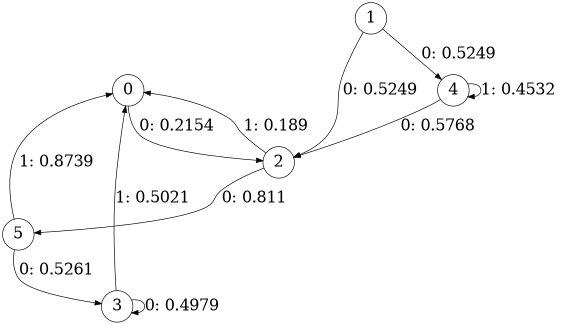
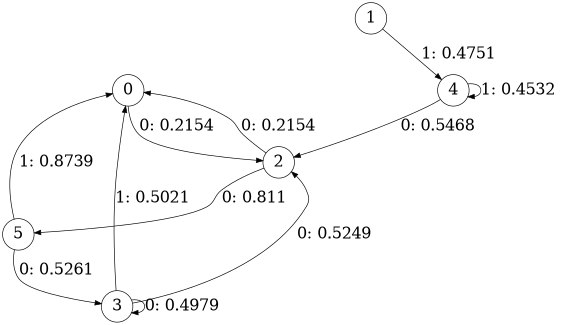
  digraph {
    node [fontsize=24 shape=circle]
    edge [fontsize=24]
    0
    2
    5
    1
    4
    3
    0 -> 2 [label="0: 0.2154   "]
-   2 -> 0 [label="1: 0.189    "]
+   2 -> 0 [label="0: 0.2154   "]
    2 -> 5 [label="0: 0.811    "]
    5 -> 0 [label="1: 0.8739   "]
    5 -> 3 [label="0: 0.5261   "]
-   1 -> 2 [label="0: 0.5249   "]
-   1 -> 4 [label="0: 0.5249   "]
-   4 -> 2 [label="0: 0.5768   "]
+   3 -> 2 [label="0: 0.5249   "]
+   1 -> 4 [label="1: 0.4751   "]
+   4 -> 2 [label="0: 0.5468   "]
    4 -> 4 [label="1: 0.4532   "]
    3 -> 0 [label="1: 0.5021   "]
    3 -> 3 [label="0: 0.4979   "]
  }
